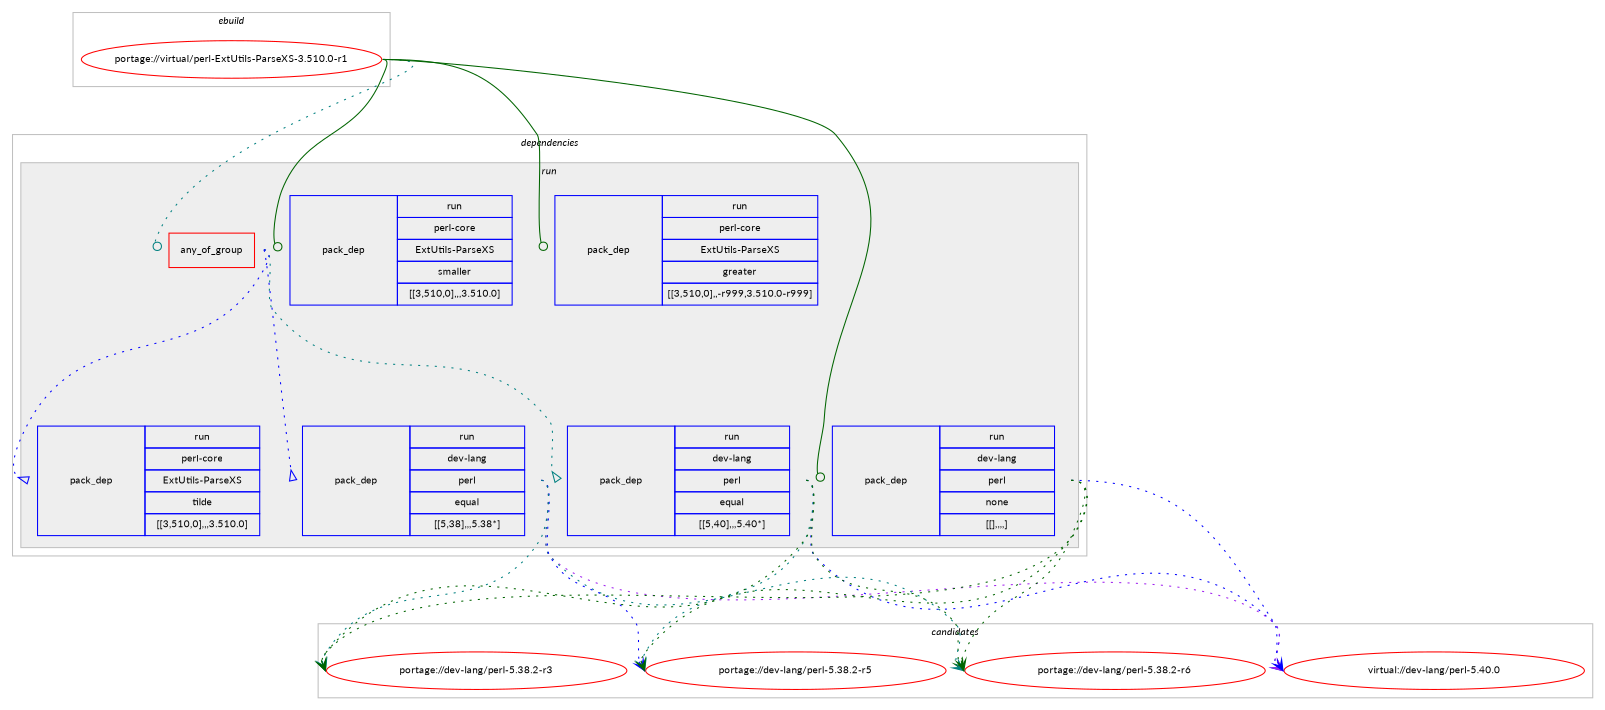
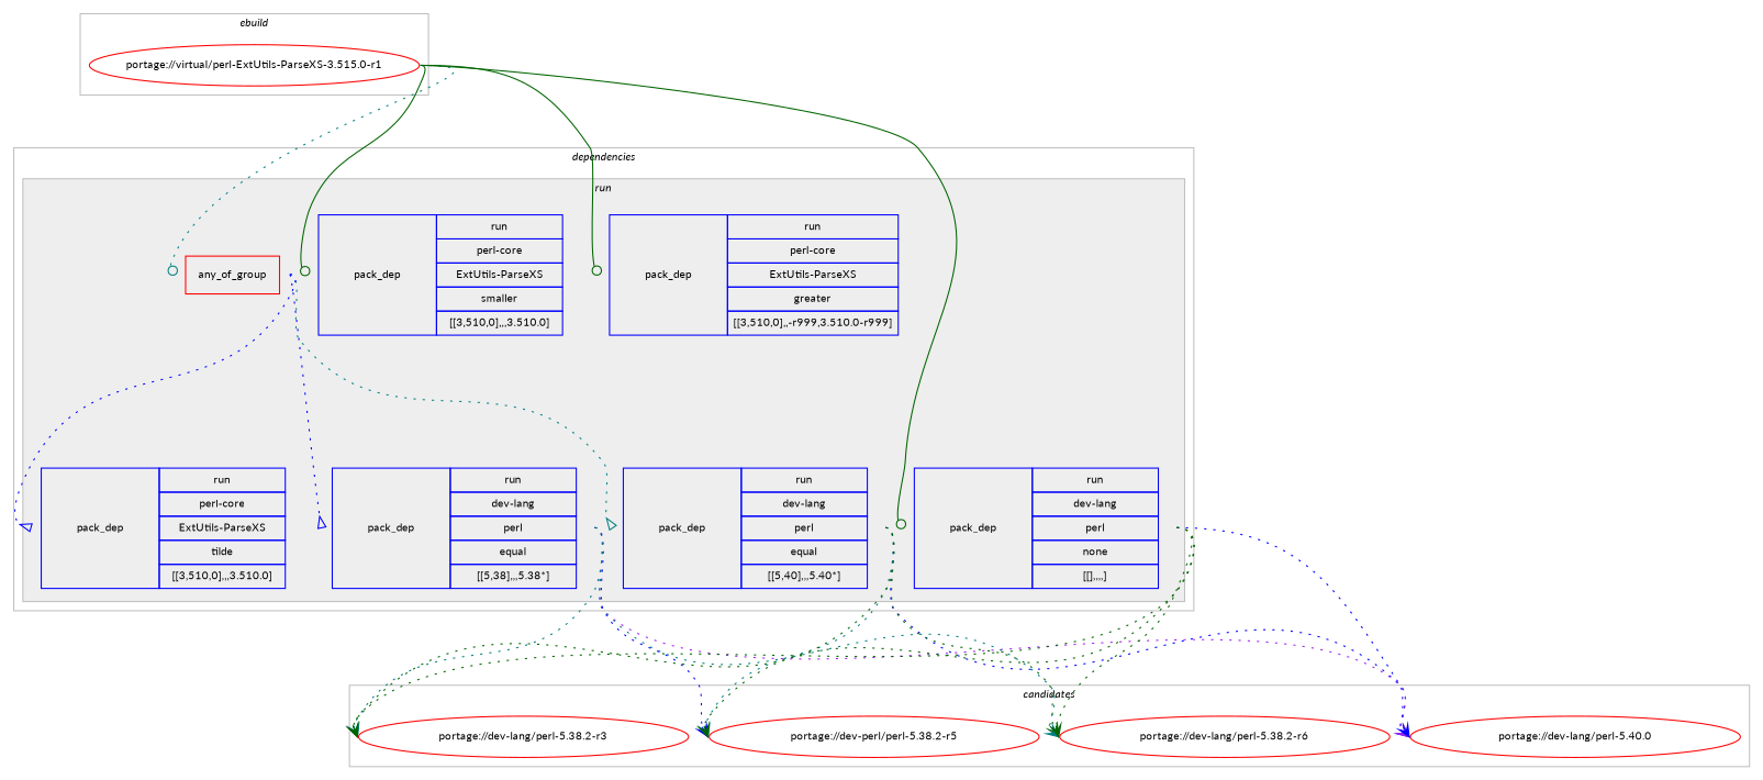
  digraph {
    compound=true
    concentrate=true
    fontname=Lato
    fontsize=10
    newrank=true
    rankdir=TB
    ranksep=1.5
    node [color=red fontname=Lato fontsize=10 shape=none]
    edge [arrowhead=vee color=darkgreen fontname=Lato headport=w style=dotted tailport=e weight=100]
-   n1 [label="portage://virtual/perl-ExtUtils-ParseXS-3.510.0-r1" width=4 shape=""]
+   n1 [label="portage://virtual/perl-ExtUtils-ParseXS-3.515.0-r1" width=4 shape=""]
    n2 [color=blue label=<<TABLE BORDER="0" CELLBORDER="1" CELLSPACING="0" CELLPADDING="4" WIDTH="220"><TR><TD ROWSPAN="6" CELLPADDING="30">pack_dep</TD></TR><TR><TD WIDTH="110">run</TD></TR><TR><TD>dev-lang</TD></TR><TR><TD>perl</TD></TR><TR><TD>equal</TD></TR><TR><TD>[[5,40],,,5.40*]</TD></TR></TABLE>>]
    n3 [color=blue label=<<TABLE BORDER="0" CELLBORDER="1" CELLSPACING="0" CELLPADDING="4" WIDTH="220"><TR><TD ROWSPAN="6" CELLPADDING="30">pack_dep</TD></TR><TR><TD WIDTH="110">run</TD></TR><TR><TD>dev-lang</TD></TR><TR><TD>perl</TD></TR><TR><TD>equal</TD></TR><TR><TD>[[5,38],,,5.38*]</TD></TR></TABLE>>]
    n4 [color=blue label=<<TABLE BORDER="0" CELLBORDER="1" CELLSPACING="0" CELLPADDING="4" WIDTH="220"><TR><TD ROWSPAN="6" CELLPADDING="30">pack_dep</TD></TR><TR><TD WIDTH="110">run</TD></TR><TR><TD>perl-core</TD></TR><TR><TD>ExtUtils-ParseXS</TD></TR><TR><TD>tilde</TD></TR><TR><TD>[[3,510,0],,,3.510.0]</TD></TR></TABLE>>]
    n5 [label=<<TABLE BORDER="0" CELLBORDER="1" CELLSPACING="0" CELLPADDING="4"><TR><TD CELLPADDING="10">any_of_group</TD></TR></TABLE>>]
    n6 [color=blue label=<<TABLE BORDER="0" CELLBORDER="1" CELLSPACING="0" CELLPADDING="4" WIDTH="220"><TR><TD ROWSPAN="6" CELLPADDING="30">pack_dep</TD></TR><TR><TD WIDTH="110">run</TD></TR><TR><TD>dev-lang</TD></TR><TR><TD>perl</TD></TR><TR><TD>none</TD></TR><TR><TD>[[],,,,]</TD></TR></TABLE>>]
    n7 [color=blue label=<<TABLE BORDER="0" CELLBORDER="1" CELLSPACING="0" CELLPADDING="4" WIDTH="220"><TR><TD ROWSPAN="6" CELLPADDING="30">pack_dep</TD></TR><TR><TD WIDTH="110">run</TD></TR><TR><TD>perl-core</TD></TR><TR><TD>ExtUtils-ParseXS</TD></TR><TR><TD>greater</TD></TR><TR><TD>[[3,510,0],,-r999,3.510.0-r999]</TD></TR></TABLE>>]
    n8 [color=blue label=<<TABLE BORDER="0" CELLBORDER="1" CELLSPACING="0" CELLPADDING="4" WIDTH="220"><TR><TD ROWSPAN="6" CELLPADDING="30">pack_dep</TD></TR><TR><TD WIDTH="110">run</TD></TR><TR><TD>perl-core</TD></TR><TR><TD>ExtUtils-ParseXS</TD></TR><TR><TD>smaller</TD></TR><TR><TD>[[3,510,0],,,3.510.0]</TD></TR></TABLE>>]
-   n9 [label="virtual://dev-lang/perl-5.40.0" width=4 shape=""]
+   n9 [label="portage://dev-lang/perl-5.40.0" width=4 shape=""]
    n10 [label="portage://dev-lang/perl-5.38.2-r6" width=4 shape=""]
-   n11 [label="portage://dev-lang/perl-5.38.2-r5" width=4 shape=""]
+   n11 [label="portage://dev-perl/perl-5.38.2-r5" width=4 shape=""]
    n12 [label="portage://dev-lang/perl-5.38.2-r3" width=4 shape=""]
    subgraph cluster_1 {
      color=gray
      label=<<i>ebuild</i>>
      n1
    }
    subgraph cluster_2 {
      color=gray
      label=<<i>dependencies</i>>
      subgraph cluster_3 {
        color=gray
        fillcolor="#eeeeee"
        label=<<i>compile</i>>
        style=filled
      }
      subgraph cluster_4 {
        color=gray
        fillcolor="#eeeeee"
        label=<<i>compile and run</i>>
        style=filled
      }
      subgraph cluster_5 {
        color=gray
        fillcolor="#eeeeee"
        label=<<i>run</i>>
        style=filled
        subgraph sub_6 {
          color=gray
          fillcolor="#eeeeee"
          label=<<i>run</i>>
          style=filled
          n5
          subgraph sub_7 {
            color=gray
            fillcolor="#eeeeee"
            label=<<i>run</i>>
            style=filled
            n2
          }
          subgraph sub_8 {
            color=gray
            fillcolor="#eeeeee"
            label=<<i>run</i>>
            style=filled
            n3
          }
          subgraph sub_9 {
            color=gray
            fillcolor="#eeeeee"
            label=<<i>run</i>>
            style=filled
            n4
          }
        }
        subgraph sub_10 {
          color=gray
          fillcolor="#eeeeee"
          label=<<i>run</i>>
          style=filled
          n6
        }
        subgraph sub_11 {
          color=gray
          fillcolor="#eeeeee"
          label=<<i>run</i>>
          style=filled
          n7
        }
        subgraph sub_12 {
          color=gray
          fillcolor="#eeeeee"
          label=<<i>run</i>>
          style=filled
          n8
        }
      }
    }
    subgraph cluster_13 {
      color=gray
      label=<<i>candidates</i>>
      rank=same
      subgraph sub_14 {
        color=black
        label=<<i>candidates</i>>
        nodesep=1
        rank=same
        n9
        n10
        n11
        n12
      }
      subgraph sub_15 {
        color=black
        label=<<i>candidates</i>>
        nodesep=1
        rank=same
        n9
        n10
        n11
        n12
      }
      subgraph sub_16 {
        color=black
        label=<<i>candidates</i>>
        nodesep=1
        rank=same
      }
      subgraph sub_17 {
        color=black
        label=<<i>candidates</i>>
        nodesep=1
        rank=same
        n9
        n10
        n11
        n12
      }
      subgraph sub_18 {
        color=black
        label=<<i>candidates</i>>
        nodesep=1
        rank=same
      }
      subgraph sub_19 {
        color=black
        label=<<i>candidates</i>>
        nodesep=1
        rank=same
      }
    }
    n1 -> n5 [arrowhead=odot color=teal weight=20]
    n1 -> n6 [arrowhead=odot style=solid weight=20]
    n1 -> n7 [arrowhead=odot style=solid weight=20]
    n1 -> n8 [arrowhead=odot style=solid weight=20]
    n2 -> n9 [color=blue]
    n2 -> n10
    n2 -> n11 [color=teal]
    n2 -> n12
    n3 -> n9 [color=purple]
    n3 -> n10 [color=teal]
    n3 -> n11 [color=blue]
    n3 -> n12 [color=teal]
    n5 -> n2 [arrowhead=oinv color=teal weight=20]
    n5 -> n3 [arrowhead=oinv color=blue weight=20]
    n5 -> n4 [arrowhead=oinv color=blue weight=20]
    n6 -> n9 [color=blue]
    n6 -> n10
    n6 -> n11
    n6 -> n12
  }
